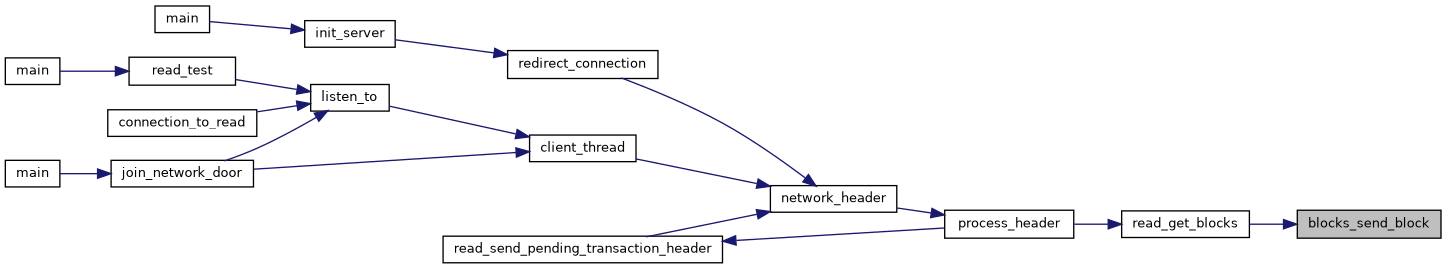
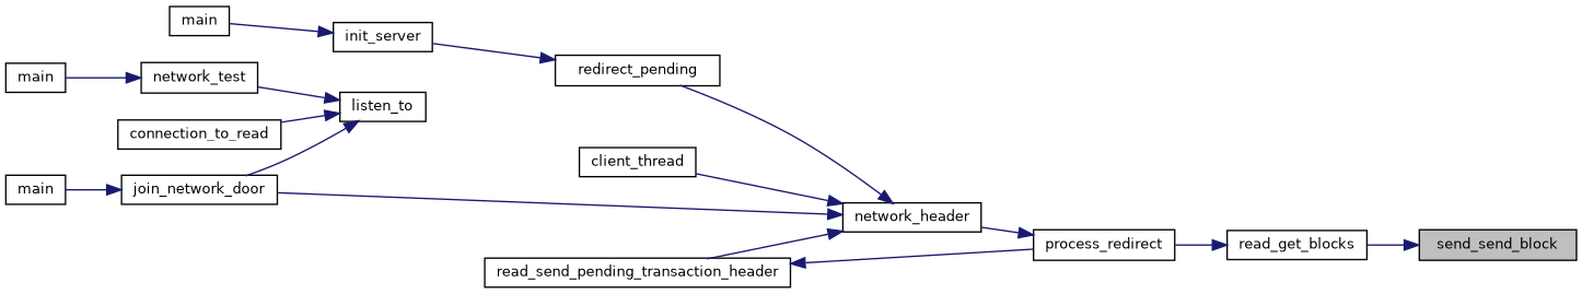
  digraph {
    rankdir=RL
    node [color=black fillcolor=white fontname=Helvetica fontsize=10 shape=record style=filled]
    edge [color=midnightblue dir=back fontname=Helvetica fontsize=10 labelfontname=Helvetica labelfontsize=10 style=solid]
-   n1 [fillcolor=grey75 fontcolor=black height=0.2 label=blocks_send_block width=0.4]
+   n1 [fillcolor=grey75 fontcolor=black height=0.2 label=send_send_block width=0.4]
    n2 [height=0.2 label=read_get_blocks width=0.4]
-   n3 [height=0.2 label=process_header width=0.4]
+   n3 [height=0.2 label=process_redirect width=0.4]
    n4 [height=0.2 label=network_header width=0.4]
    n5 [height=0.2 label=client_thread width=0.4]
    n6 [height=0.2 label=join_network_door width=0.4]
    n7 [height=0.2 label=read_send_pending_transaction_header width=0.4]
-   n8 [height=0.2 label=redirect_connection width=0.4]
+   n8 [height=0.2 label=redirect_pending width=0.4]
    n9 [height=0.2 label=listen_to width=0.4]
    n10 [height=0.2 label=main width=0.4]
    n11 [height=0.2 label=init_server width=0.4]
    n12 [height=0.2 label=main width=0.4]
    n13 [height=0.2 label=connection_to_read width=0.4]
-   n14 [height=0.2 label=read_test width=0.4]
+   n14 [height=0.2 label=network_test width=0.4]
    n15 [height=0.2 label=main width=0.4]
    n1 -> n2
    n2 -> n3
    n3 -> n4
    n4 -> n5
-   n5 -> n6
+   n4 -> n6
    n4 -> n7
    n4 -> n8
-   n5 -> n9
    n6 -> n10
    n7 -> n3
    n8 -> n11
    n9 -> n6
    n9 -> n13
    n9 -> n14
    n11 -> n12
    n14 -> n15
  }
